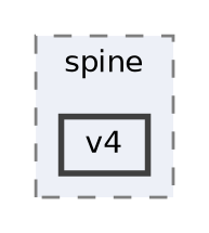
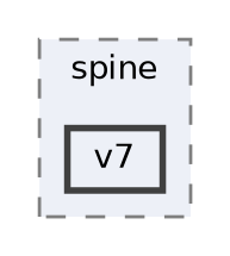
  digraph {
    compound=true
-   n1 [color=grey25 fillcolor="#edf0f7" fontname=Helvetica fontsize=10 height=0.2 label=v4 shape=box style="filled,bold" width=0.4]
+   n1 [color=grey25 fillcolor="#edf0f7" fontname=Helvetica fontsize=10 height=0.2 label=v7 shape=box style="filled,bold" width=0.4]
    subgraph cluster_1 {
      bgcolor="#edf0f7"
      fontname=Helvetica
      fontsize=10
      label=spine
      pencolor=grey50
      style="filled,dashed"
      n1
    }
  }
